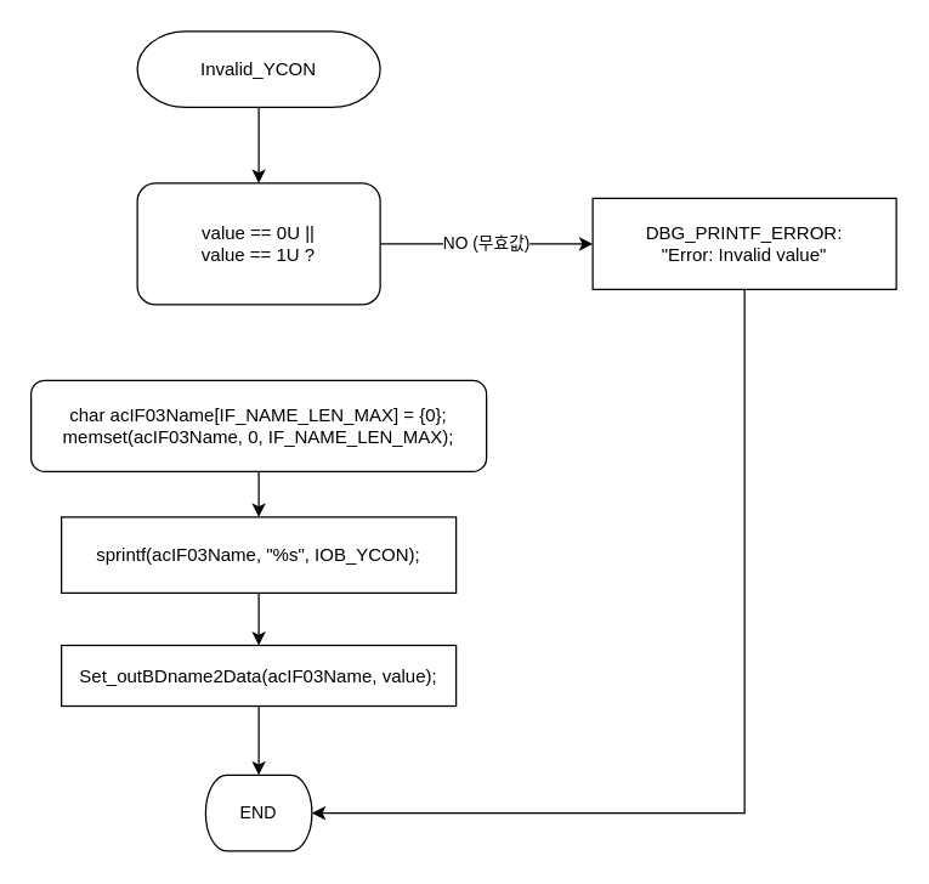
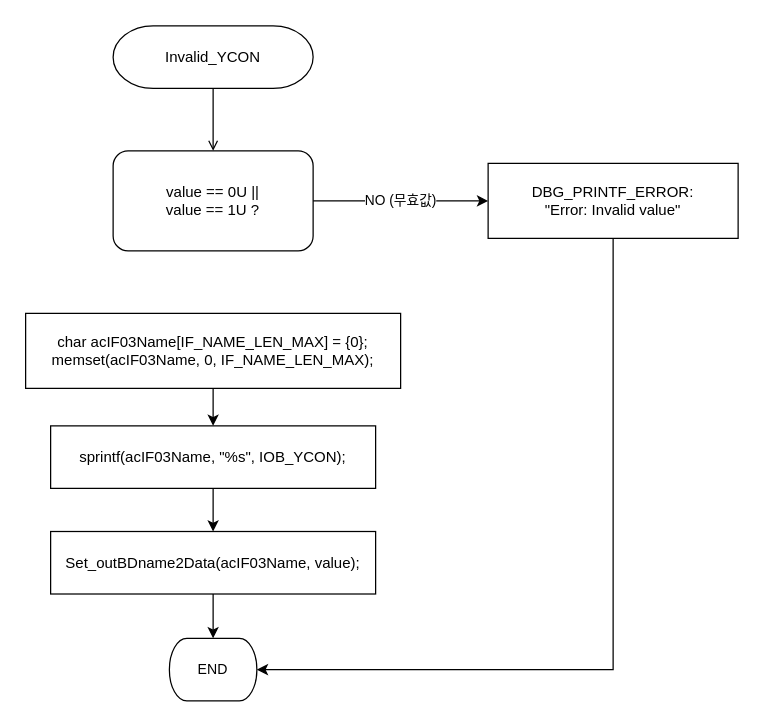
  <mxCell id="0" />
  <mxCell id="1" parent="0" />
  <mxCell id="2" value="value == 0U ||&#10;value == 1U ?" style="whiteSpace=wrap;html=1;strokeWidth=1;fontStyle=0;fillColor=none;strokeColor=#000000;rounded=1;" vertex="1" parent="1"><mxGeometry x="90" y="120" width="160" height="80" as="geometry" /></mxCell>
- <mxCell id="3" value="char acIF03Name[IF_NAME_LEN_MAX] = {0};&lt;br&gt;memset(acIF03Name, 0, IF_NAME_LEN_MAX);" style="whiteSpace=wrap;html=1;strokeWidth=1;fontStyle=0;fillColor=none;strokeColor=#000000;rounded=1;" vertex="1" parent="1"><mxGeometry x="20" y="250" width="300" height="60" as="geometry" /></mxCell>
+ <mxCell id="3" value="char acIF03Name[IF_NAME_LEN_MAX] = {0};&lt;br&gt;memset(acIF03Name, 0, IF_NAME_LEN_MAX);" style="rounded=0;whiteSpace=wrap;html=1;strokeWidth=1;fontStyle=0;fillColor=none;strokeColor=#000000;" vertex="1" parent="1"><mxGeometry x="20" y="250" width="300" height="60" as="geometry" /></mxCell>
  <mxCell id="4" value="sprintf(acIF03Name, &quot;%s&quot;, IOB_YCON);" style="rounded=0;whiteSpace=wrap;html=1;strokeWidth=1;fontStyle=0;fillColor=none;strokeColor=#000000;" vertex="1" parent="1"><mxGeometry x="40" y="340" width="260" height="50" as="geometry" /></mxCell>
- <mxCell id="5" value="Set_outBDname2Data(acIF03Name, value);" style="rounded=0;whiteSpace=wrap;html=1;strokeWidth=1;fontStyle=0;fillColor=none;strokeColor=#000000;" vertex="1" parent="1"><mxGeometry x="40" y="424.5" width="260" height="40" as="geometry" /></mxCell>
+ <mxCell id="5" value="Set_outBDname2Data(acIF03Name, value);" style="rounded=0;whiteSpace=wrap;html=1;strokeWidth=1;fontStyle=0;fillColor=none;strokeColor=#000000;" vertex="1" parent="1"><mxGeometry x="40" y="424.5" width="260" height="50" as="geometry" /></mxCell>
  <mxCell id="6" value="DBG_PRINTF_ERROR:&lt;br&gt;&quot;Error: Invalid value&quot;" style="rounded=0;whiteSpace=wrap;html=1;strokeWidth=1;fontStyle=0;fillColor=none;strokeColor=#000000;" vertex="1" parent="1"><mxGeometry x="390" y="130" width="200" height="60" as="geometry" /></mxCell>
- <mxCell id="7" value="" style="endArrow=classic;html=1;rounded=0;exitX=0.5;exitY=1;exitDx=0;exitDy=0;entryX=0.5;entryY=0;entryDx=0;entryDy=0;exitPerimeter=0;" edge="1" parent="1" source="13" target="2"><mxGeometry width="50" height="50" relative="1" as="geometry"><mxPoint x="170" y="80" as="sourcePoint" /><mxPoint x="170" y="120" as="targetPoint" /></mxGeometry></mxCell>
+ <mxCell id="7" value="" style="endArrow=open;html=1;rounded=0;exitX=0.5;exitY=1;exitDx=0;exitDy=0;entryX=0.5;entryY=0;entryDx=0;entryDy=0;exitPerimeter=0;" edge="1" parent="1" source="13" target="2"><mxGeometry width="50" height="50" relative="1" as="geometry"><mxPoint x="170" y="80" as="sourcePoint" /><mxPoint x="170" y="120" as="targetPoint" /></mxGeometry></mxCell>
  <mxCell id="8" value="NO (무효값)" style="endArrow=classic;html=1;rounded=0;exitX=1;exitY=0.5;exitDx=0;exitDy=0;entryX=0;entryY=0.5;entryDx=0;entryDy=0;" edge="1" parent="1" source="2" target="6"><mxGeometry width="50" height="50" relative="1" as="geometry"><mxPoint x="250" y="160" as="sourcePoint" /><mxPoint x="370" y="280" as="targetPoint" /></mxGeometry></mxCell>
  <mxCell id="9" value="" style="endArrow=classic;html=1;rounded=0;exitX=0.5;exitY=1;exitDx=0;exitDy=0;entryX=0.5;entryY=0;entryDx=0;entryDy=0;" edge="1" parent="1" source="3" target="4"><mxGeometry width="50" height="50" relative="1" as="geometry"><mxPoint x="170" y="300" as="sourcePoint" /><mxPoint x="170" y="330" as="targetPoint" /></mxGeometry></mxCell>
  <mxCell id="10" value="" style="endArrow=classic;html=1;rounded=0;exitX=0.5;exitY=1;exitDx=0;exitDy=0;entryX=0.5;entryY=0;entryDx=0;entryDy=0;" edge="1" parent="1" source="4" target="5"><mxGeometry width="50" height="50" relative="1" as="geometry"><mxPoint x="170" y="380" as="sourcePoint" /><mxPoint x="170" y="410" as="targetPoint" /></mxGeometry></mxCell>
  <mxCell id="11" value="" style="endArrow=classic;html=1;rounded=0;exitX=0.5;exitY=1;exitDx=0;exitDy=0;entryX=0.5;entryY=0;entryDx=0;entryDy=0;entryPerimeter=0;" edge="1" parent="1" source="5" target="14"><mxGeometry width="50" height="50" relative="1" as="geometry"><mxPoint x="170" y="460" as="sourcePoint" /><mxPoint x="170" y="540" as="targetPoint" /></mxGeometry></mxCell>
  <mxCell id="12" value="" style="endArrow=classic;html=1;rounded=0;exitX=0.5;exitY=1;exitDx=0;exitDy=0;entryX=1;entryY=0.5;entryDx=0;entryDy=0;entryPerimeter=0;" edge="1" parent="1" source="6" target="14"><mxGeometry width="50" height="50" relative="1" as="geometry"><mxPoint x="470" y="320" as="sourcePoint" /><mxPoint x="213" y="565" as="targetPoint" /><Array as="points"><mxPoint x="490" y="535" /></Array></mxGeometry></mxCell>
  <mxCell id="13" value="&lt;div style=&quot;&quot;&gt;Invalid_YCON&lt;br&gt;&lt;/div&gt;" style="verticalAlign=middle;align=center;overflow=width;vsdxID=2;fillColor=#FFFFFF;gradientColor=none;shape=stencil(tVLLDsIgEPwajiQIMfFe638Qu22JCM2Ctv69kK0Rm9qDibeZndkXC1NV6PUATIoQ0V9gNE3smToyKY3rAU1MiKmaqar1CB36m2uIDzo7M7r6e64wUZ4UOUWKB9GdIH4irzWu8B42vRrPScNFXZzN+5mvl3qJXE8mcPRRR+Pdh2Y1dsBTE95a3c0TkBRGgKEIb6wg1/r+ssCXd/vLCgm8z9caa+n6pb48dwrRV1H1Ew==);strokeColor=#000000;spacingTop=-1;spacingBottom=-1;spacingLeft=-1;spacingRight=-1;points=[[0.5,1,0],[0.5,0,0],[0,0.5,0],[1,0.5,0]];labelBackgroundColor=none;rounded=0;html=1;whiteSpace=wrap;strokeWidth=1;fontStyle=0" vertex="1" parent="1"><mxGeometry x="90" y="20" width="160" height="50" as="geometry" /></mxCell>
  <mxCell id="14" value="&lt;div style=&quot;font-size: 1px&quot;&gt;&lt;font style=&quot;font-size:11.29px;font-family:Arial;color:#000000;direction:ltr;letter-spacing:0px;line-height:120%;opacity:1&quot;&gt;END&lt;br&gt;&lt;/font&gt;&lt;/div&gt;" style="verticalAlign=middle;align=center;overflow=width;vsdxID=77;fillColor=#FFFFFF;gradientColor=none;shape=stencil(tVLLDsIgEPwajiQIMfFe638Qu22JCM2Ctv69kK0Rm9qDibeZndkXC1NV6PUATIoQ0V9gNE3smToyKY3rAU1MiKmaqar1CB36m2uIDzo7M7r6e64wUZ4UOUWKB9GdIH4irzWu8B42vRrPScNFXZzN+5mvl3qJXE8mcPRRR+Pdh2Y1dsBTE95a3c0TkBRGgKEIb6wg1/r+ssCXd/vLCgm8z9caa+n6pb48dwrRV1H1Ew==);strokeColor=#000000;spacingTop=-1;spacingBottom=-1;spacingLeft=-1;spacingRight=-1;points=[[0.5,1,0],[0.5,0,0],[0,0.5,0],[1,0.5,0]];labelBackgroundColor=none;rounded=0;html=1;whiteSpace=wrap;strokeWidth=1;fontStyle=0" vertex="1" parent="1"><mxGeometry x="135" y="510" width="70" height="50" as="geometry" /></mxCell>
